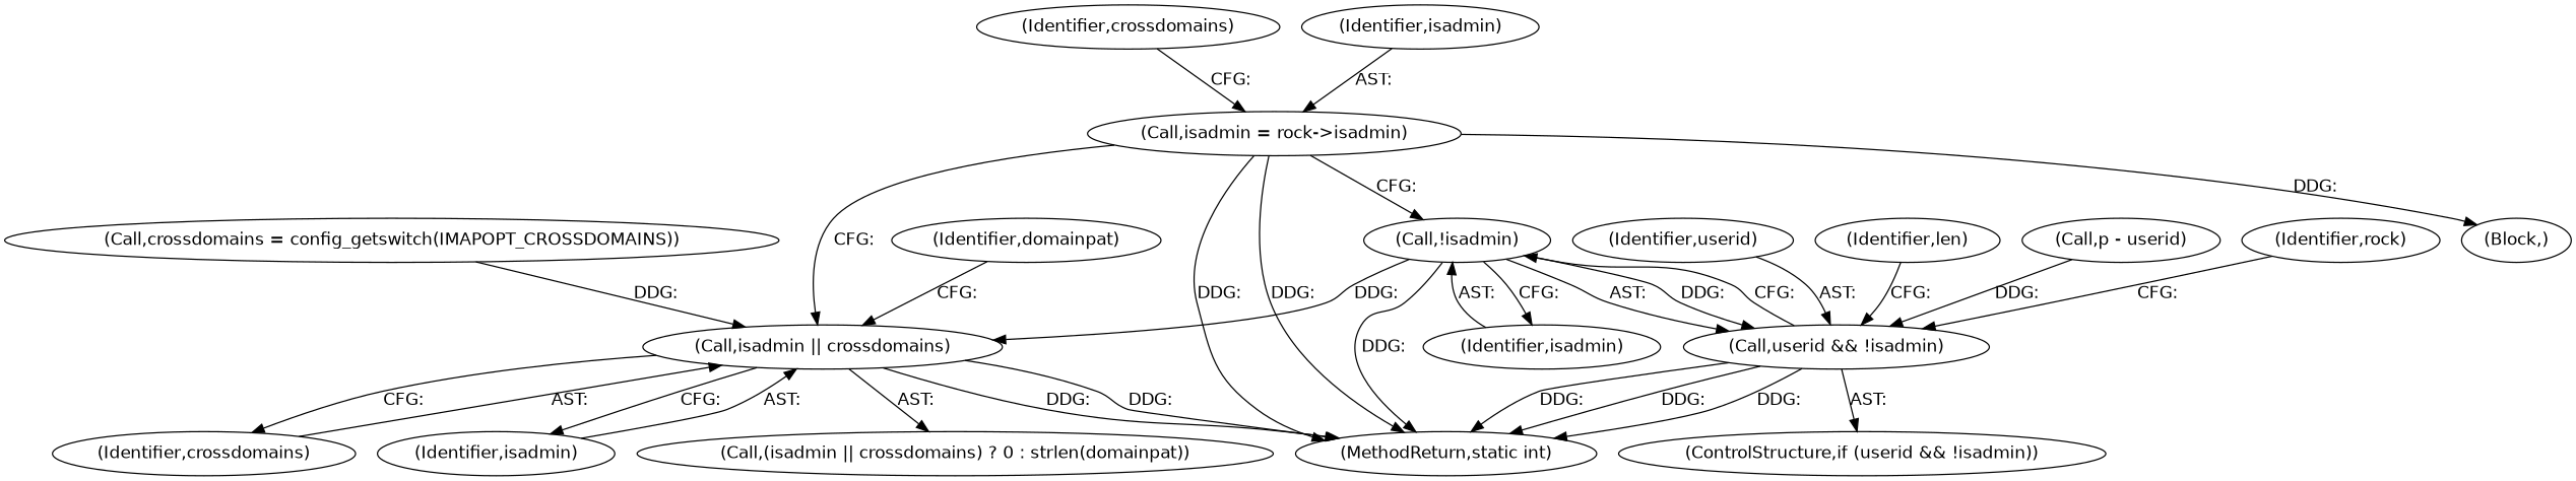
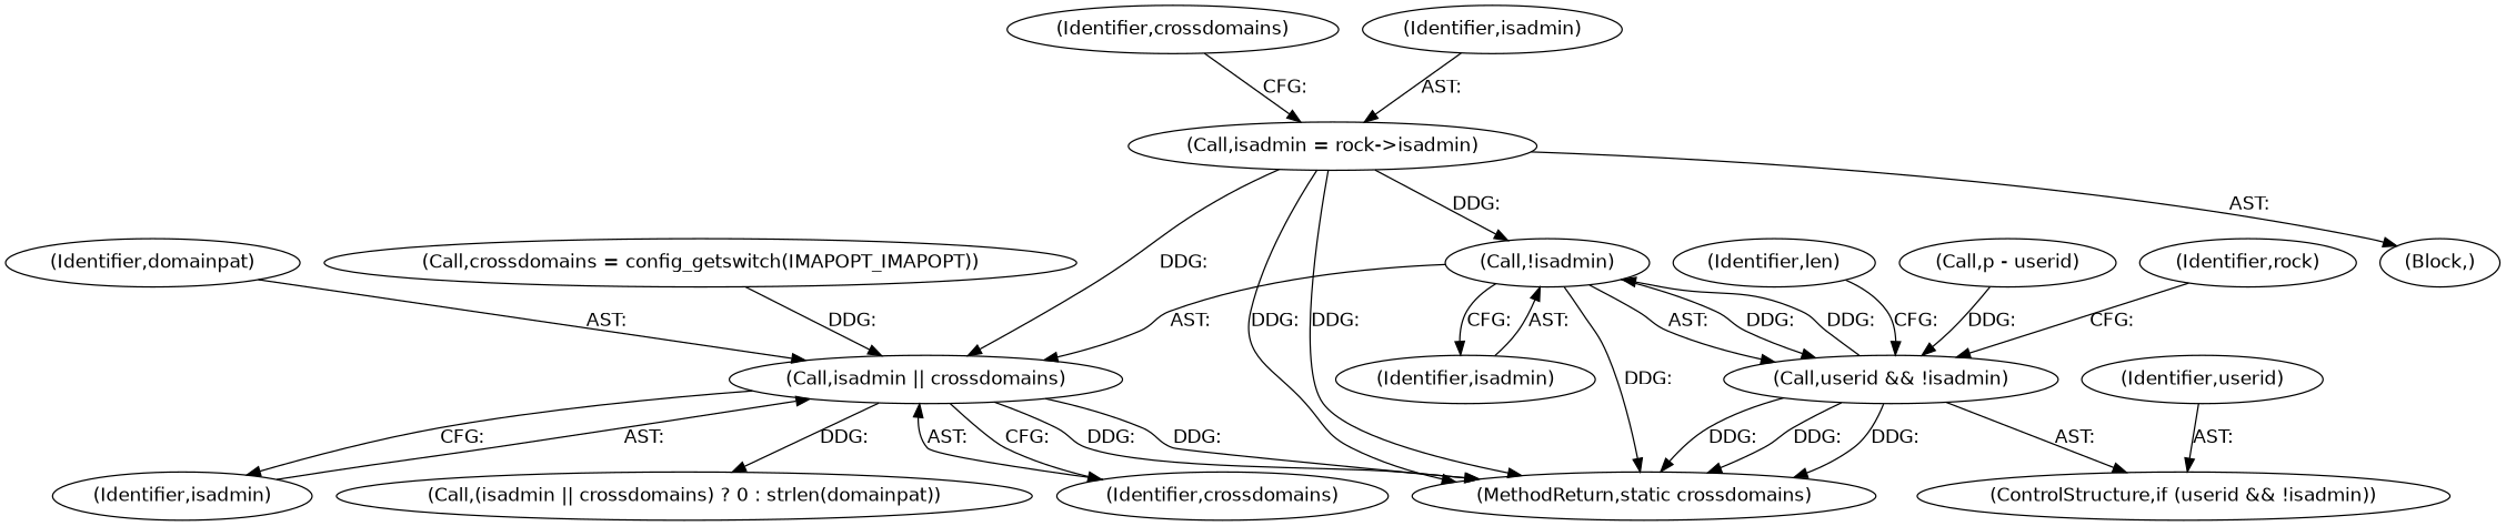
  digraph {
    fontname="DejaVu Sans"
    node [fontname="DejaVu Sans"]
    edge [fontname="DejaVu Sans"]
    n1 [label="(Call,isadmin = rock->isadmin)"]
    n2 [label="(Call,!isadmin)"]
    n3 [label="(Call,isadmin || crossdomains)"]
    n4 [label="(Block,)"]
-   n5 [label="(MethodReturn,static int)"]
+   n5 [label="(MethodReturn,static crossdomains)"]
    n6 [label="(Call,userid && !isadmin)"]
    n7 [label="(Identifier,isadmin)"]
    n8 [label="(Identifier,crossdomains)"]
    n9 [label="(Identifier,isadmin)"]
    n10 [label="(Call,(isadmin || crossdomains) ? 0 : strlen(domainpat))"]
    n11 [label="(ControlStructure,if (userid && !isadmin))"]
    n12 [label="(Identifier,userid)"]
    n13 [label="(Identifier,domainpat)"]
    n14 [label="(Identifier,crossdomains)"]
    n15 [label="(Identifier,len)"]
    n16 [label="(Call,p - userid)"]
-   n17 [label="(Call,crossdomains = config_getswitch(IMAPOPT_CROSSDOMAINS))"]
+   n17 [label="(Call,crossdomains = config_getswitch(IMAPOPT_IMAPOPT))"]
    n18 [label="(Identifier,isadmin)"]
    n19 [label="(Identifier,rock)"]
-   n1 -> n2 [label="CFG: "]
-   n1 -> n3 [label="CFG: "]
-   n1 -> n4 [label="DDG: "]
+   n1 -> n2 [label="DDG: "]
+   n1 -> n3 [label="DDG: "]
+   n1 -> n4 [label="AST: "]
    n1 -> n5 [label="DDG: "]
    n1 -> n5 [label="DDG: "]
-   n2 -> n3 [label="DDG: "]
+   n2 -> n3 [label="AST: "]
    n2 -> n5 [label="DDG: "]
    n2 -> n6 [label="AST: "]
    n2 -> n6 [label="DDG: "]
    n2 -> n7 [label="CFG: "]
    n3 -> n5 [label="DDG: "]
    n3 -> n5 [label="DDG: "]
    n3 -> n8 [label="CFG: "]
    n3 -> n9 [label="CFG: "]
-   n3 -> n10 [label="AST: "]
-   n6 -> n2 [label="CFG: "]
+   n3 -> n10 [label="DDG: "]
+   n6 -> n2 [label="DDG: "]
    n6 -> n5 [label="DDG: "]
    n6 -> n5 [label="DDG: "]
    n6 -> n5 [label="DDG: "]
    n6 -> n11 [label="AST: "]
    n7 -> n2 [label="AST: "]
    n8 -> n3 [label="AST: "]
    n9 -> n3 [label="AST: "]
-   n12 -> n6 [label="AST: "]
-   n13 -> n3 [label="CFG: "]
+   n12 -> n11 [label="AST: "]
+   n13 -> n3 [label="AST: "]
    n14 -> n1 [label="CFG: "]
    n15 -> n6 [label="CFG: "]
    n16 -> n6 [label="DDG: "]
    n17 -> n3 [label="DDG: "]
    n18 -> n1 [label="AST: "]
    n19 -> n6 [label="CFG: "]
  }
